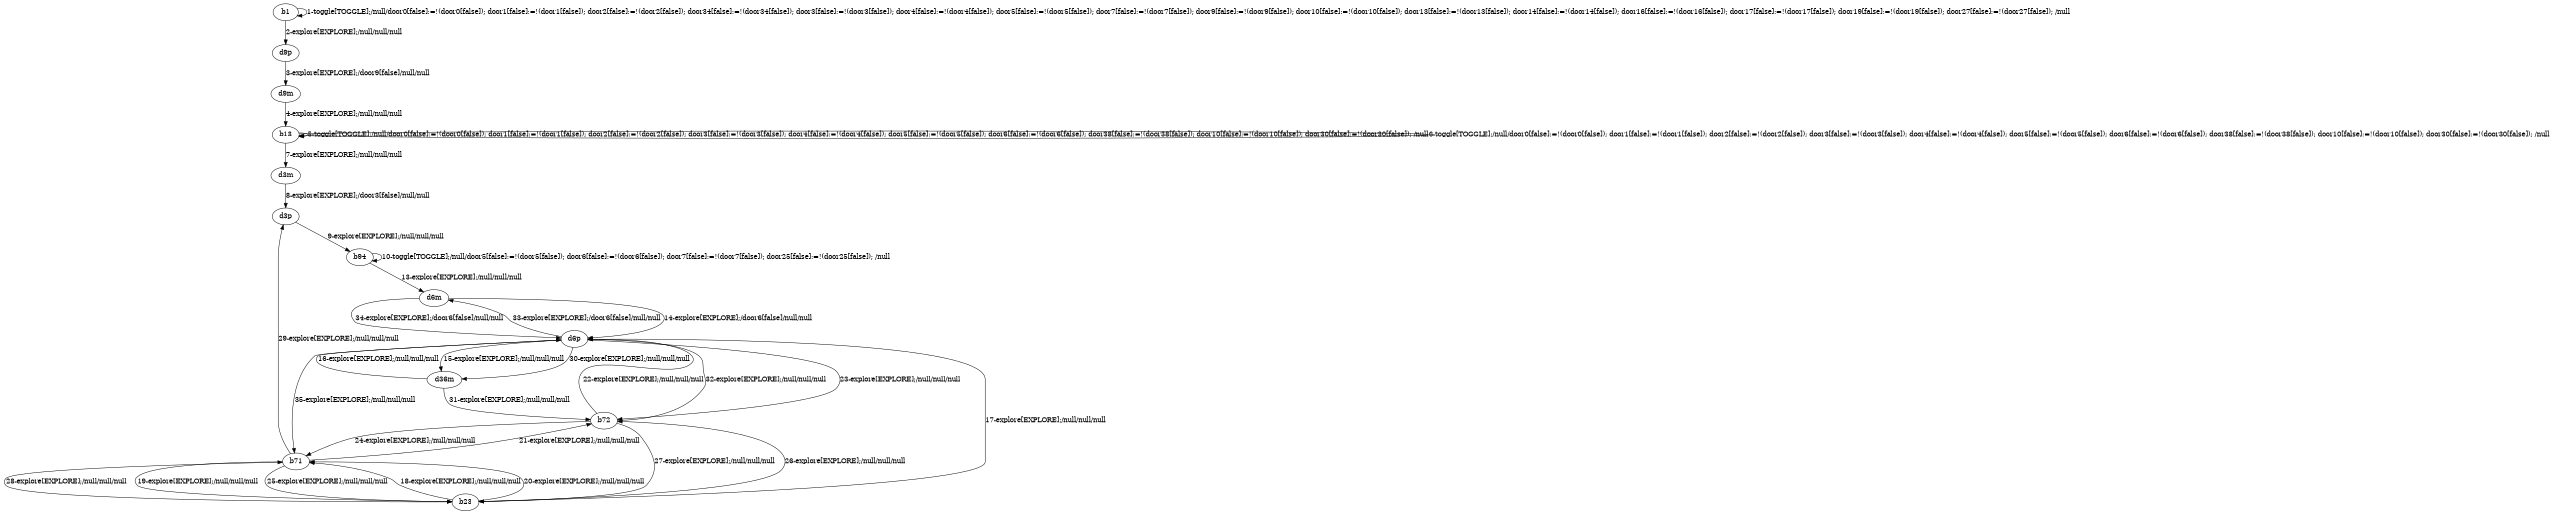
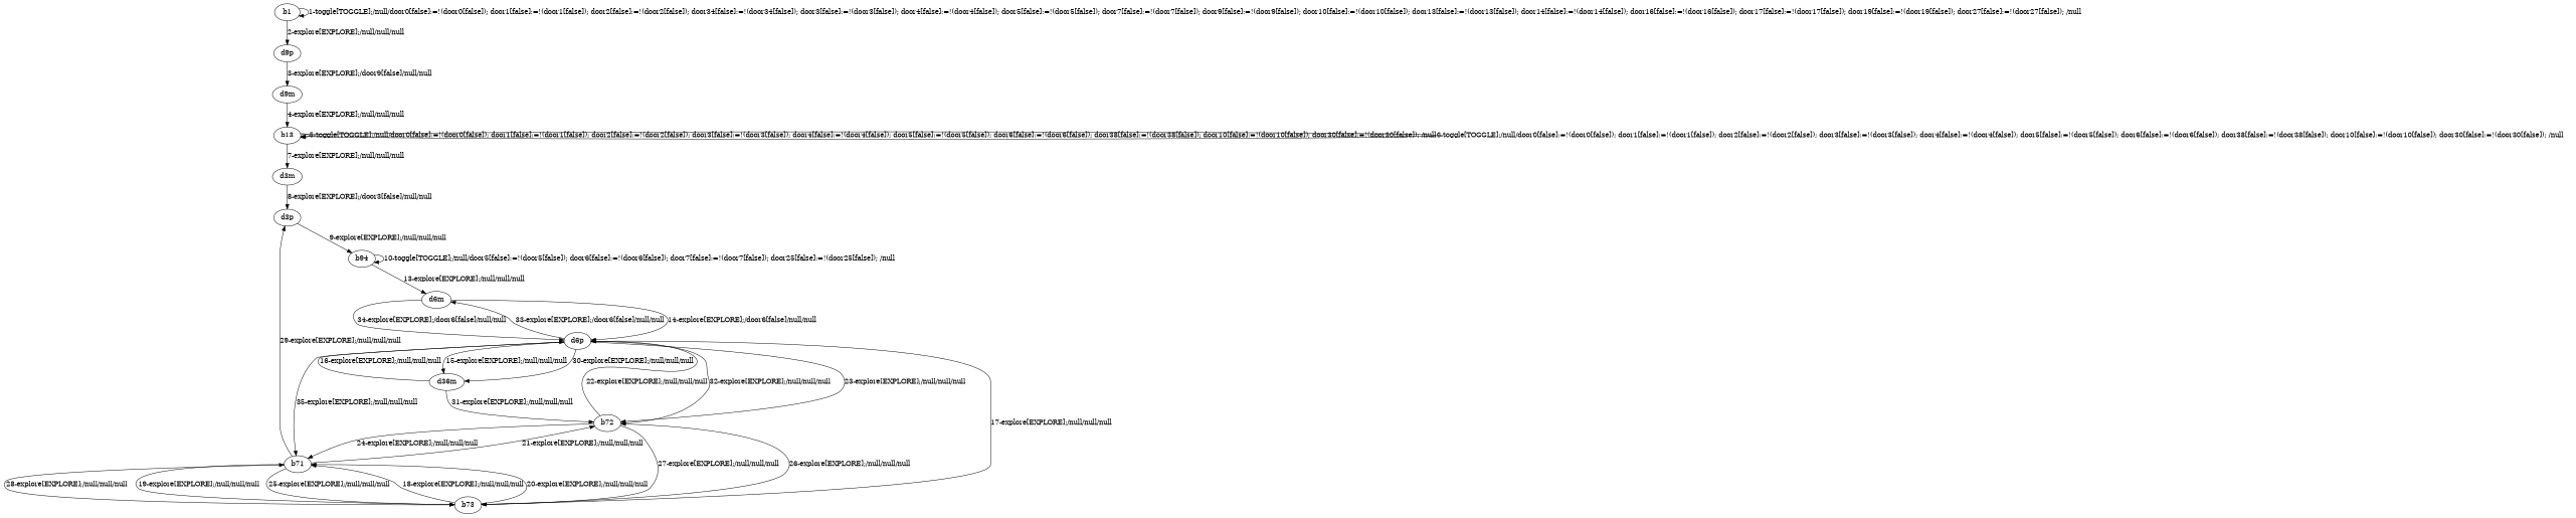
  digraph {
    b1
    d9p
    d9m
    b13
    d3m
    d3p
    b94
    d6m
    d6p
    d36m
-   b73 [label=b23]
+   b73
    b71
    b72
    b1 -> b1 [label="1-toggle[TOGGLE];/null/door0[false]:=!(door0[false]); door1[false]:=!(door1[false]); door2[false]:=!(door2[false]); door34[false]:=!(door34[false]); door3[false]:=!(door3[false]); door4[false]:=!(door4[false]); door5[false]:=!(door5[false]); door7[false]:=!(door7[false]); door9[false]:=!(door9[false]); door10[false]:=!(door10[false]); door13[false]:=!(door13[false]); door14[false]:=!(door14[false]); door16[false]:=!(door16[false]); door17[false]:=!(door17[false]); door19[false]:=!(door19[false]); door27[false]:=!(door27[false]); /null"]
    b1 -> d9p [label="2-explore[EXPLORE];/null/null/null"]
    d9p -> d9m [label="3-explore[EXPLORE];/door9[false]/null/null"]
    d9m -> b13 [label="4-explore[EXPLORE];/null/null/null"]
    b13 -> b13 [label="5-toggle[TOGGLE];/null/door0[false]:=!(door0[false]); door1[false]:=!(door1[false]); door2[false]:=!(door2[false]); door3[false]:=!(door3[false]); door4[false]:=!(door4[false]); door5[false]:=!(door5[false]); door6[false]:=!(door6[false]); door38[false]:=!(door38[false]); door10[false]:=!(door10[false]); door30[false]:=!(door30[false]); /null"]
    b13 -> b13 [label="6-toggle[TOGGLE];/null/door0[false]:=!(door0[false]); door1[false]:=!(door1[false]); door2[false]:=!(door2[false]); door3[false]:=!(door3[false]); door4[false]:=!(door4[false]); door5[false]:=!(door5[false]); door6[false]:=!(door6[false]); door38[false]:=!(door38[false]); door10[false]:=!(door10[false]); door30[false]:=!(door30[false]); /null"]
    b13 -> d3m [label="7-explore[EXPLORE];/null/null/null"]
    d3m -> d3p [label="8-explore[EXPLORE];/door3[false]/null/null"]
    d3p -> b94 [label="9-explore[EXPLORE];/null/null/null"]
    b94 -> b94 [label="10-toggle[TOGGLE];/null/door5[false]:=!(door5[false]); door6[false]:=!(door6[false]); door7[false]:=!(door7[false]); door25[false]:=!(door25[false]); /null"]
    b94 -> d6m [label="13-explore[EXPLORE];/null/null/null"]
    d6m -> d6p [label="14-explore[EXPLORE];/door6[false]/null/null"]
    d6m -> d6p [label="34-explore[EXPLORE];/door6[false]/null/null"]
    d6p -> d6m [label="33-explore[EXPLORE];/door6[false]/null/null"]
    d6p -> d36m [label="15-explore[EXPLORE];/null/null/null"]
    d6p -> d36m [label="30-explore[EXPLORE];/null/null/null"]
    d6p -> b73 [label="17-explore[EXPLORE];/null/null/null"]
    d6p -> b71 [label="35-explore[EXPLORE];/null/null/null"]
    d6p -> b72 [label="23-explore[EXPLORE];/null/null/null"]
    d36m -> d6p [label="16-explore[EXPLORE];/null/null/null"]
    d36m -> b72 [label="31-explore[EXPLORE];/null/null/null"]
    b73 -> b71 [label="18-explore[EXPLORE];/null/null/null"]
    b73 -> b71 [label="20-explore[EXPLORE];/null/null/null"]
    b73 -> b71 [label="28-explore[EXPLORE];/null/null/null"]
    b73 -> b72 [label="26-explore[EXPLORE];/null/null/null"]
    b71 -> d3p [label="29-explore[EXPLORE];/null/null/null"]
    b71 -> b73 [label="19-explore[EXPLORE];/null/null/null"]
    b71 -> b73 [label="25-explore[EXPLORE];/null/null/null"]
    b71 -> b72 [label="21-explore[EXPLORE];/null/null/null"]
    b72 -> d6p [label="22-explore[EXPLORE];/null/null/null"]
    b72 -> d6p [label="32-explore[EXPLORE];/null/null/null"]
    b72 -> b73 [label="27-explore[EXPLORE];/null/null/null"]
    b72 -> b71 [label="24-explore[EXPLORE];/null/null/null"]
  }
